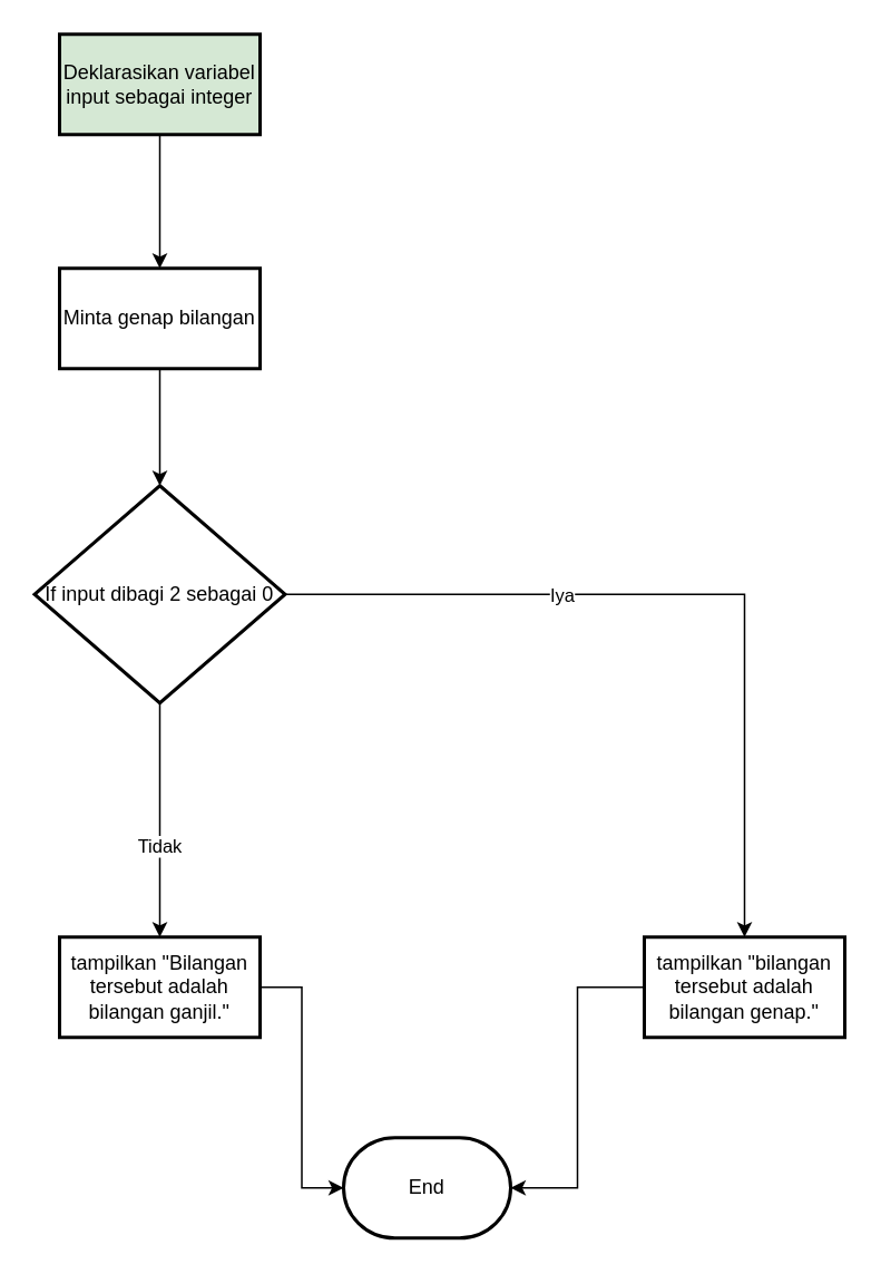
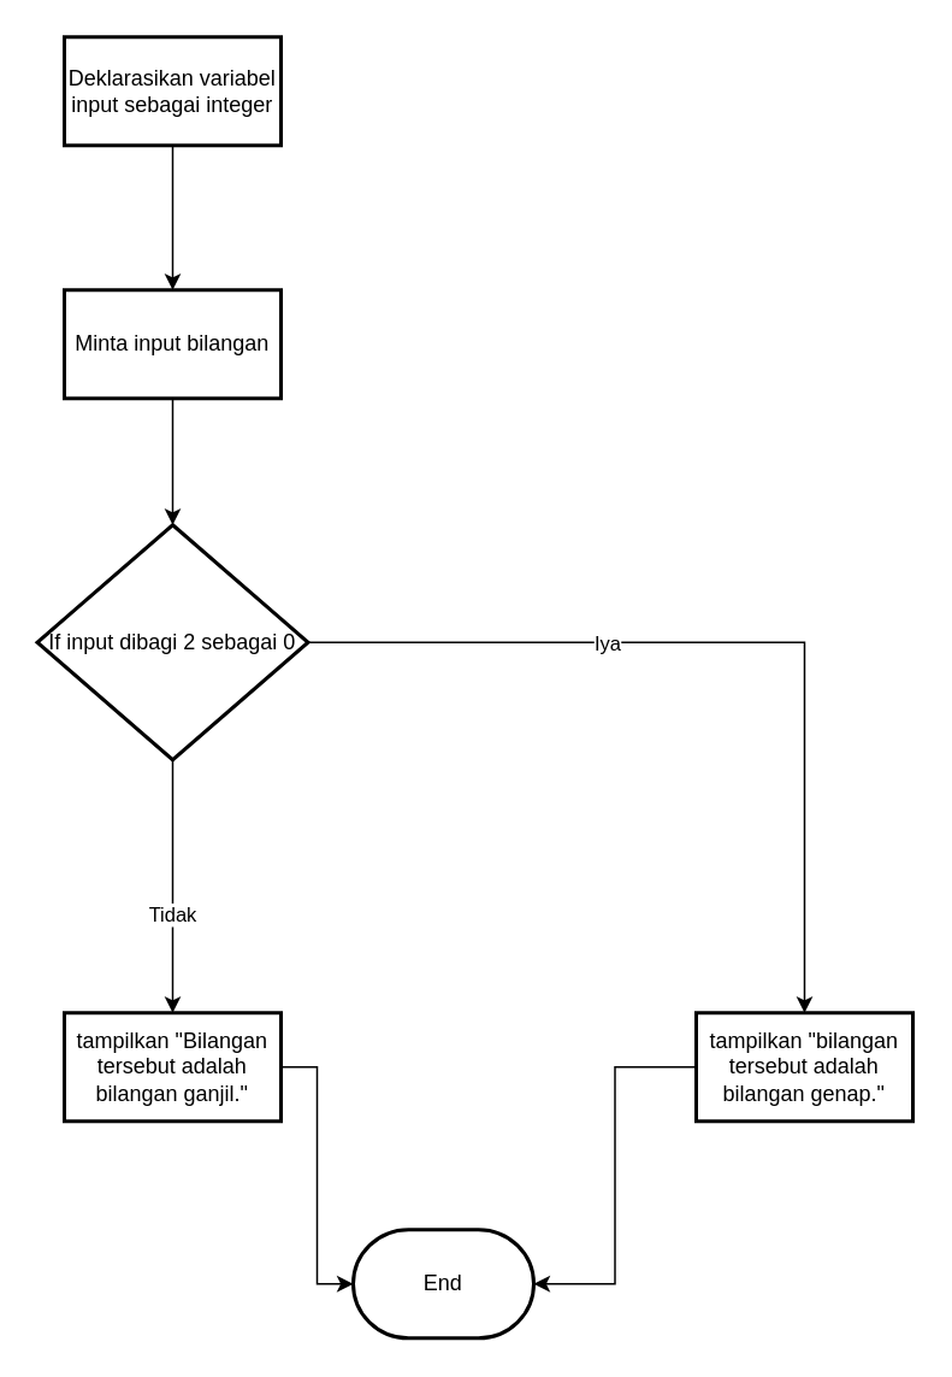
  <mxCell id="0" />
  <mxCell id="1" parent="0" />
  <mxCell id="2" value="" style="edgeStyle=orthogonalEdgeStyle;rounded=0;orthogonalLoop=1;jettySize=auto;html=1;" edge="1" parent="1" source="3" target="5"><mxGeometry relative="1" as="geometry" /></mxCell>
- <mxCell id="3" value="Deklarasikan variabel input sebagai integer" style="whiteSpace=wrap;html=1;strokeWidth=2;fillColor=#d5e8d4;" vertex="1" parent="1"><mxGeometry x="35" y="20" width="120" height="60" as="geometry" /></mxCell>
+ <mxCell id="3" value="Deklarasikan variabel input sebagai integer" style="whiteSpace=wrap;html=1;strokeWidth=2;" vertex="1" parent="1"><mxGeometry x="35" y="20" width="120" height="60" as="geometry" /></mxCell>
  <mxCell id="4" value="" style="edgeStyle=orthogonalEdgeStyle;rounded=0;orthogonalLoop=1;jettySize=auto;html=1;" edge="1" parent="1" source="5" target="10"><mxGeometry relative="1" as="geometry" /></mxCell>
- <mxCell id="5" value="Minta genap bilangan" style="whiteSpace=wrap;html=1;strokeWidth=2;" vertex="1" parent="1"><mxGeometry x="35" y="160" width="120" height="60" as="geometry" /></mxCell>
+ <mxCell id="5" value="Minta input bilangan" style="whiteSpace=wrap;html=1;strokeWidth=2;" vertex="1" parent="1"><mxGeometry x="35" y="160" width="120" height="60" as="geometry" /></mxCell>
  <mxCell id="6" value="" style="edgeStyle=orthogonalEdgeStyle;rounded=0;orthogonalLoop=1;jettySize=auto;html=1;" edge="1" parent="1" source="10" target="11"><mxGeometry relative="1" as="geometry" /></mxCell>
  <mxCell id="7" value="Iya" style="edgeLabel;html=1;align=center;verticalAlign=middle;resizable=0;points=[];" vertex="1" connectable="0" parent="6"><mxGeometry x="-0.163" y="-3" relative="1" as="geometry"><mxPoint x="-36" y="-3" as="offset" /></mxGeometry></mxCell>
  <mxCell id="8" value="" style="edgeStyle=orthogonalEdgeStyle;rounded=0;orthogonalLoop=1;jettySize=auto;html=1;" edge="1" parent="1" source="10" target="12"><mxGeometry relative="1" as="geometry" /></mxCell>
  <mxCell id="9" value="Tidak" style="edgeLabel;html=1;align=center;verticalAlign=middle;resizable=0;points=[];" vertex="1" connectable="0" parent="8"><mxGeometry x="0.214" y="-1" relative="1" as="geometry"><mxPoint as="offset" /></mxGeometry></mxCell>
  <mxCell id="10" value="If input dibagi 2 sebagai 0" style="rhombus;whiteSpace=wrap;html=1;strokeWidth=2;" vertex="1" parent="1"><mxGeometry x="20" y="290" width="150" height="130" as="geometry" /></mxCell>
  <mxCell id="11" value="tampilkan &quot;bilangan tersebut adalah bilangan genap.&quot;" style="whiteSpace=wrap;html=1;strokeWidth=2;" vertex="1" parent="1"><mxGeometry x="385" y="560" width="120" height="60" as="geometry" /></mxCell>
  <mxCell id="12" value="tampilkan &quot;Bilangan tersebut adalah bilangan ganjil.&quot;" style="whiteSpace=wrap;html=1;strokeWidth=2;" vertex="1" parent="1"><mxGeometry x="35" y="560" width="120" height="60" as="geometry" /></mxCell>
- <mxCell id="13" value="End" style="strokeWidth=2;html=1;shape=mxgraph.flowchart.terminator;whiteSpace=wrap;" vertex="1" parent="1"><mxGeometry x="205" y="680" width="100" height="60" as="geometry" /></mxCell>
+ <mxCell id="13" value="End" style="strokeWidth=2;html=1;shape=mxgraph.flowchart.terminator;whiteSpace=wrap;" vertex="1" parent="1"><mxGeometry x="195" y="680" width="100" height="60" as="geometry" /></mxCell>
  <mxCell id="14" style="edgeStyle=orthogonalEdgeStyle;rounded=0;orthogonalLoop=1;jettySize=auto;html=1;entryX=1;entryY=0.5;entryDx=0;entryDy=0;entryPerimeter=0;" edge="1" parent="1" source="11" target="13"><mxGeometry relative="1" as="geometry" /></mxCell>
  <mxCell id="15" style="edgeStyle=orthogonalEdgeStyle;rounded=0;orthogonalLoop=1;jettySize=auto;html=1;entryX=0;entryY=0.5;entryDx=0;entryDy=0;entryPerimeter=0;" edge="1" parent="1" source="12" target="13"><mxGeometry relative="1" as="geometry" /></mxCell>
  <mxCell id="16" value="&lt;div&gt;&lt;br&gt;&lt;/div&gt;&lt;div&gt;&lt;br&gt;&lt;/div&gt;" style="edgeLabel;html=1;align=center;verticalAlign=middle;resizable=0;points=[];" vertex="1" connectable="0" parent="15"><mxGeometry x="-0.141" y="-2" relative="1" as="geometry"><mxPoint as="offset" /></mxGeometry></mxCell>
